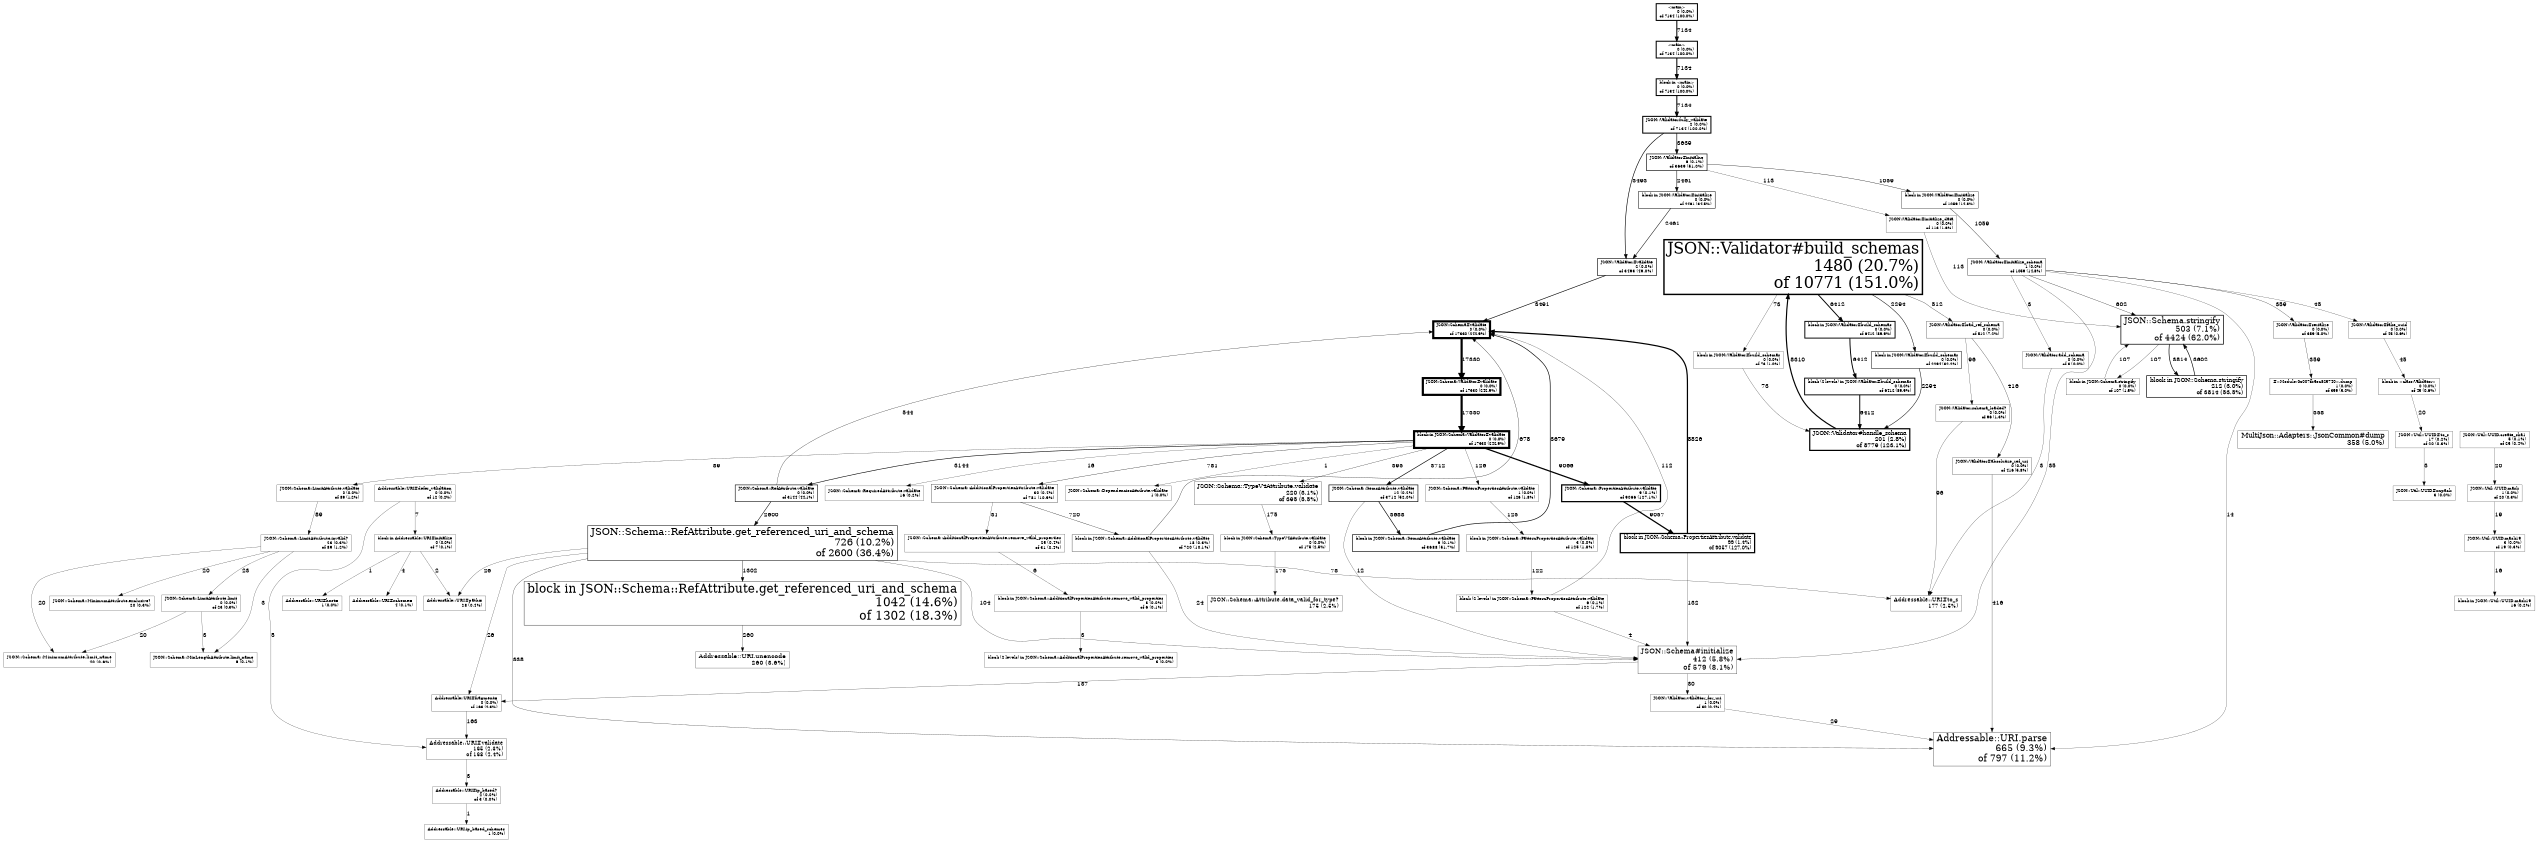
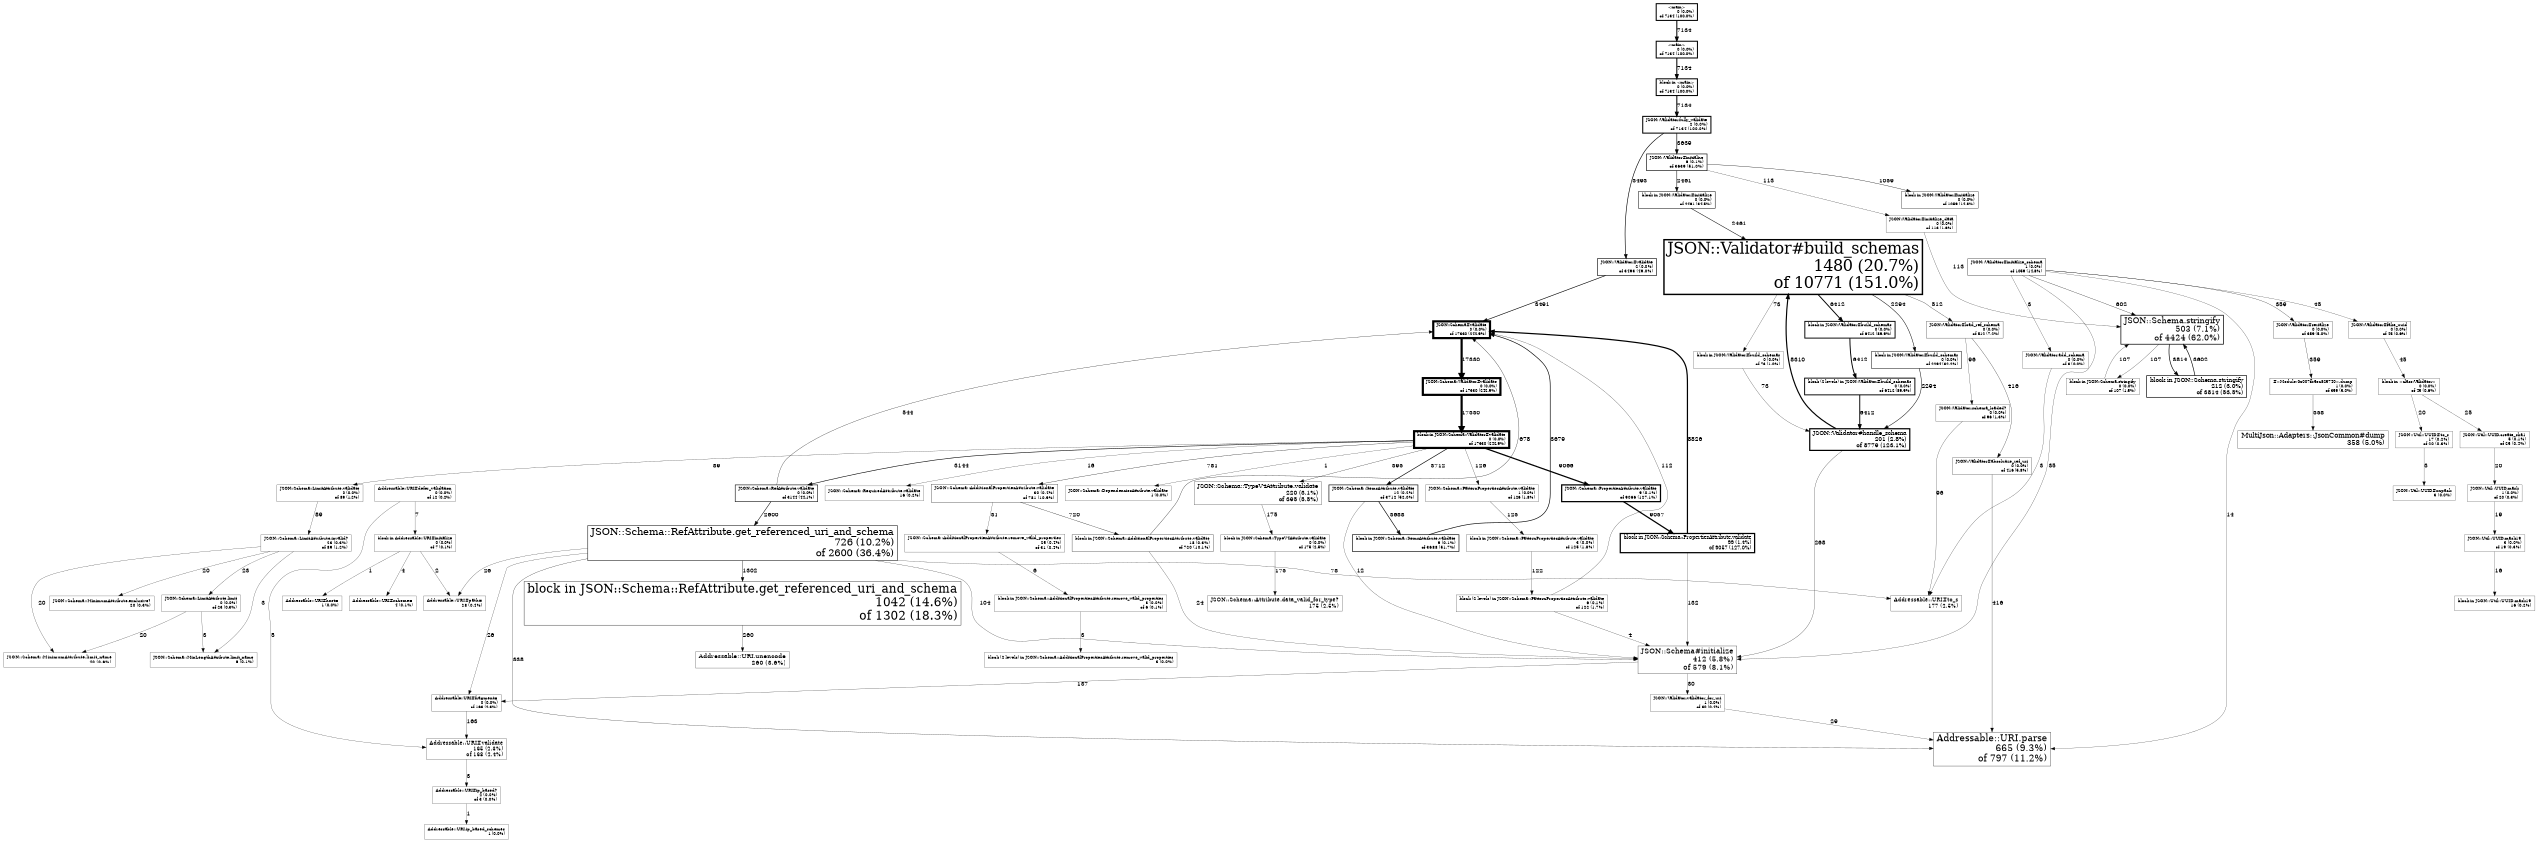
  digraph {
    node [fontsize=10.0 penwidth=0.5008410428931875 shape=box]
    edge [penwidth=0.5008410428931875 weight=3]
    n1 [fontsize=38.0 label="JSON::Validator#build_schemas\n1480 (20.7%)\rof 10771 (151.0%)\r" penwidth=3.519624334174376]
    n2 [label="block in JSON::Validator#build_schemas\n0 (0.0%)\rof 6412 (89.9%)\r" penwidth=2.2975890103728625]
    n3 [label="block in JSON::Validator#build_schemas\n0 (0.0%)\rof 2294 (32.2%)\r" penwidth=1.1431174656574152]
    n4 [label="JSON::Validator#load_ref_schema\n0 (0.0%)\rof 512 (7.2%)\r" penwidth=0.643537987104009]
    n5 [label="block in JSON::Validator#build_schemas\n0 (0.0%)\rof 73 (1.0%)\r" penwidth=0.5204653770675638]
    n6 [label="block (2 levels) in JSON::Validator#build_schemas\n0 (0.0%)\rof 6412 (89.9%)\r" penwidth=2.2975890103728625]
    n7 [fontsize=13.802702702702703 label="JSON::Validator#handle_schema\n201 (2.8%)\rof 8779 (123.1%)\r" penwidth=2.9611718530978415]
    n8 [label="JSON::Validator.schema_loaded?\n0 (0.0%)\rof 96 (1.3%)\r" penwidth=0.5269133725820017]
    n9 [label="JSON::Validator#absolutize_ref_uri\n0 (0.0%)\rof 416 (5.8%)\r" penwidth=0.6166246145220073]
    n10 [fontsize=17.794594594594592 label="JSON::Schema#initialize\n412 (5.8%)\rof 579 (8.1%)\r" penwidth=0.6623212783851976]
    n11 [fontsize=13.348648648648648 label="Addressable::URI#to_s\n177 (2.5%)\r" penwidth=0.5496215306980656]
    n12 [fontsize=22.58108108108108 label="Addressable::URI.parse\n665 (9.3%)\rof 797 (11.2%)\r" penwidth=0.7234370619568264]
    n13 [fontsize=29.713513513513515 label="block in JSON::Schema::RefAttribute.get_referenced_uri_and_schema\n1042 (14.6%)\rof 1302 (18.3%)\r" penwidth=0.8650126156433978]
    n14 [fontsize=14.91891891891892 label="Addressable::URI.unencode\n260 (3.6%)\r" penwidth=0.5728903840762546]
    n15 [fontsize=23.735135135135135 label="JSON::Schema::RefAttribute.get_referenced_uri_and_schema\n726 (10.2%)\rof 2600 (36.4%)\r" penwidth=1.2289038407625457]
    n16 [fontsize=10.52972972972973 label="Addressable::URI#path=\n28 (0.4%)\r" penwidth=0.5078497336697505]
    n17 [label="Addressable::URI#fragment=\n0 (0.0%)\rof 163 (2.3%)\r" penwidth=0.5456966638631904]
    n18 [fontsize=13.121621621621621 label="Addressable::URI#validate\n165 (2.3%)\rof 168 (2.4%)\r" penwidth=0.5470984020185029]
    n19 [fontsize=10.018918918918919 label="JSON::Validator.validator_for_uri\n1 (0.0%)\rof 30 (0.4%)\r" penwidth=0.5084104289318755]
    n20 [fontsize=10.037837837837838 label="Addressable::URI#ip_based?\n2 (0.0%)\rof 3 (0.0%)\r"]
    n21 [label="Addressable::URI#defer_validation\n0 (0.0%)\rof 12 (0.2%)\r" penwidth=0.5033641715727503]
    n22 [label="block in Addressable::URI#initialize\n0 (0.0%)\rof 7 (0.1%)\r" penwidth=0.5019624334174376]
    n23 [fontsize=19.516216216216215 label="JSON::Schema.stringify\n503 (7.1%)\rof 4424 (62.0%)\r" penwidth=1.7402579198205774]
    n24 [fontsize=14.01081081081081 label="block in JSON::Schema.stringify\n212 (3.0%)\rof 3814 (53.5%)\r" penwidth=1.5692458648724419]
    n25 [label="block in JSON::Schema.stringify\n0 (0.0%)\rof 107 (1.5%)\r" penwidth=0.5299971965236894]
    n26 [fontsize=16.772972972972973 label="MultiJson::Adapters::JsonCommon#dump\n358 (5.0%)\r" penwidth=0.6003644519203812]
    n27 [fontsize=14.162162162162161 label="JSON::Schema::TypeV4Attribute.validate\n220 (3.1%)\rof 395 (5.5%)\r" penwidth=0.6107373142696945]
    n28 [label="block in JSON::Schema::TypeV4Attribute.validate\n0 (0.0%)\rof 175 (2.5%)\r" penwidth=0.5490608354359405]
    n29 [fontsize=13.31081081081081 label="JSON::Schema::Attribute.data_valid_for_type?\n175 (2.5%)\r" penwidth=0.5490608354359405]
    n30 [fontsize=10.018918918918919 label="Addressable::URI.ip_based_schemes\n1 (0.0%)\r" penwidth=0.5002803476310625]
    n31 [fontsize=10.075675675675676 label="Addressable::URI#scheme=\n4 (0.1%)\r" penwidth=0.5011213905242501]
    n32 [fontsize=10.018918918918919 label="Addressable::URI#host=\n1 (0.0%)\r" penwidth=0.5002803476310625]
    n33 [fontsize=11.872972972972972 label="block in JSON::Schema::PropertiesAttribute.validate\n99 (1.4%)\rof 9057 (127.0%)\r" penwidth=3.039108494533221]
    n34 [label="JSON::Schema#validate\n0 (0.0%)\rof 17330 (242.9%)\r" penwidth=5.358424446313428]
    n35 [label="JSON::Schema::Validator#validate\n0 (0.0%)\rof 17330 (242.9%)\r" penwidth=5.358424446313428]
    n36 [label="block in JSON::Schema::Validator#validate\n0 (0.0%)\rof 17330 (242.9%)\r" penwidth=5.358424446313428]
    n37 [fontsize=10.756756756756756 label="JSON::Schema::MinimumAttribute.limit_name\n40 (0.6%)\r" penwidth=0.5112139052425007]
    n38 [fontsize=10.567567567567568 label="JSON::Schema::AdditionalPropertiesAttribute.validate\n30 (0.4%)\rof 781 (10.9%)\r" penwidth=0.7189514998598262]
    n39 [fontsize=10.472972972972974 label="JSON::Schema::AdditionalPropertiesAttribute.remove_valid_properties\n25 (0.4%)\rof 31 (0.4%)\r" penwidth=0.508690776562938]
    n40 [fontsize=10.340540540540541 label="block in JSON::Schema::AdditionalPropertiesAttribute.validate\n18 (0.3%)\rof 720 (10.1%)\r" penwidth=0.7018502943650127]
    n41 [fontsize=10.056756756756757 label="block in JSON::Schema::AdditionalPropertiesAttribute.remove_valid_properties\n3 (0.0%)\rof 6 (0.1%)\r" penwidth=0.5016820857863751]
    n42 [fontsize=10.056756756756757 label="block (2 levels) in JSON::Schema::AdditionalPropertiesAttribute.remove_valid_properties\n3 (0.0%)\r"]
    n43 [fontsize=10.435135135135136 label="JSON::Schema::LimitAttribute.invalid?\n23 (0.3%)\rof 89 (1.2%)\r" penwidth=0.524950939164564]
    n44 [fontsize=10.378378378378379 label="JSON::Schema::MinimumAttribute.exclusive?\n20 (0.3%)\r" penwidth=0.5056069526212503]
    n45 [label="JSON::Schema::LimitAttribute.limit\n0 (0.0%)\rof 23 (0.3%)\r" penwidth=0.5064479955144379]
    n46 [fontsize=10.113513513513514 label="JSON::Schema::MinLengthAttribute.limit_name\n6 (0.1%)\r" penwidth=0.5016820857863751]
    n47 [fontsize=10.321621621621622 label="JSON::Util::UUID#to_s\n17 (0.2%)\rof 20 (0.3%)\r" penwidth=0.5056069526212503]
    n48 [fontsize=10.056756756756757 label="JSON::Util::UUID#unpack\n3 (0.0%)\r"]
    n49 [fontsize=10.302702702702703 label="block in JSON::Util::UUID.mask19\n16 (0.2%)\r" penwidth=0.5044855620970002]
    n50 [fontsize=10.302702702702703 label="JSON::Schema::RequiredAttribute.validate\n16 (0.2%)\r" penwidth=0.5044855620970002]
    n51 [fontsize=10.227027027027027 label="JSON::Schema::ItemsAttribute.validate\n12 (0.2%)\rof 3712 (52.0%)\r" penwidth=1.5406504065040652]
    n52 [fontsize=10.17027027027027 label="block in JSON::Schema::ItemsAttribute.validate\n9 (0.1%)\rof 3688 (51.7%)\r" penwidth=1.5339220633585646]
    n53 [fontsize=10.17027027027027 label="JSON::Schema::PropertiesAttribute.validate\n9 (0.1%)\rof 9066 (127.1%)\r" penwidth=3.041631623212784]
    n54 [fontsize=10.113513513513514 label="JSON::Validator#initialize\n6 (0.1%)\rof 3639 (51.0%)\r" penwidth=1.5201850294365014]
    n55 [label="block in JSON::Validator#initialize\n0 (0.0%)\rof 1059 (14.8%)\r" penwidth=0.796888141295206]
    n56 [label="JSON::Validator#initialize_data\n0 (0.0%)\rof 113 (1.6%)\r" penwidth=0.5316792823100644]
    n57 [label="block in JSON::Validator#initialize\n0 (0.0%)\rof 2461 (34.5%)\r" penwidth=1.1899355200448556]
    n58 [fontsize=10.018918918918919 label="JSON::Validator#initialize_schema\n1 (0.0%)\rof 1059 (14.8%)\r" penwidth=0.796888141295206]
    n59 [label="JSON::Validator#serialize\n0 (0.0%)\rof 359 (5.0%)\r" penwidth=0.6006447995514438]
    n60 [label="JSON::Validator#fake_uuid\n0 (0.0%)\rof 45 (0.6%)\r" penwidth=0.5126156433978133]
    n61 [label="JSON::Validator.add_schema\n0 (0.0%)\rof 3 (0.0%)\r"]
    n62 [fontsize=10.113513513513514 label="block (2 levels) in JSON::Schema::PatternPropertiesAttribute.validate\n6 (0.1%)\rof 122 (1.7%)\r" penwidth=0.5342024109896272]
    n63 [fontsize=10.094594594594595 label="JSON::Util::UUID.create_sha1\n5 (0.1%)\rof 25 (0.4%)\r" penwidth=0.507008690776563]
    n64 [fontsize=10.018918918918919 label="JSON::Util::UUID.mask\n1 (0.0%)\rof 20 (0.3%)\r" penwidth=0.5056069526212503]
    n65 [fontsize=10.056756756756757 label="JSON::Util::UUID.mask19\n3 (0.0%)\rof 19 (0.3%)\r" penwidth=0.5053266049901879]
    n66 [fontsize=10.056756756756757 label="block in JSON::Schema::PatternPropertiesAttribute.validate\n3 (0.0%)\rof 125 (1.8%)\r" penwidth=0.5350434538828147]
    n67 [fontsize=10.037837837837838 label="JSON::Validator.fully_validate\n2 (0.0%)\rof 7134 (100.0%)\r" penwidth=2.5]
    n68 [fontsize=10.037837837837838 label="JSON::Validator#validate\n2 (0.0%)\rof 3493 (49.0%)\r" penwidth=1.4792542753013738]
    n69 [fontsize=10.018918918918919 label="#<Module:0x007fb5ec825740>.dump\n1 (0.0%)\rof 359 (5.0%)\r" penwidth=0.6006447995514438]
    n70 [label="block in <class:Validator>\n0 (0.0%)\rof 45 (0.6%)\r" penwidth=0.5126156433978133]
    n71 [fontsize=10.018918918918919 label="JSON::Schema::DependenciesAttribute.validate\n1 (0.0%)\r" penwidth=0.5002803476310625]
    n72 [fontsize=10.018918918918919 label="JSON::Schema::PatternPropertiesAttribute.validate\n1 (0.0%)\rof 126 (1.8%)\r" penwidth=0.5353238015138773]
    n73 [label="JSON::Schema::RefAttribute.validate\n0 (0.0%)\rof 3144 (44.1%)\r" penwidth=1.3814129520605551]
    n74 [label="JSON::Schema::LimitAttribute.validate\n0 (0.0%)\rof 89 (1.2%)\r" penwidth=0.524950939164564]
    n75 [label="<main>\n0 (0.0%)\rof 7134 (100.0%)\r" penwidth=2.5]
    n76 [label="<main>\n0 (0.0%)\rof 7134 (100.0%)\r" penwidth=2.5]
    n77 [label="block in <main>\n0 (0.0%)\rof 7134 (100.0%)\r" penwidth=2.5]
    n1 -> n2 [label=6412 penwidth=2.2975890103728625 weight=6412]
    n1 -> n3 [label=2294 penwidth=1.1431174656574152 weight=2294]
    n1 -> n4 [label=512 penwidth=0.643537987104009 weight=512]
    n1 -> n5 [label=73 penwidth=0.5204653770675638 weight=73]
    n2 -> n6 [label=6412 penwidth=2.2975890103728625 weight=6412]
    n3 -> n7 [label=2294 penwidth=1.1431174656574152 weight=2294]
    n4 -> n8 [label=96 penwidth=0.5269133725820017 weight=96]
    n4 -> n9 [label=416 penwidth=0.6166246145220073 weight=416]
    n5 -> n7 [label=73 penwidth=0.5204653770675638 weight=73]
    n6 -> n7 [label=6412 penwidth=2.2975890103728625 weight=6412]
    n7 -> n1 [label=8310 penwidth=2.8296888141295207 weight=8310]
+   n7 -> n10 [label=268 penwidth=0.5751331651247547 weight=268]
    n8 -> n11 [label=96 penwidth=0.5269133725820017 weight=96]
    n9 -> n12 [label=416 penwidth=0.6166246145220073 weight=416]
    n10 -> n17 [label=137 penwidth=0.5384076254555649 weight=137]
    n10 -> n19 [label=30 penwidth=0.5084104289318755 weight=30]
    n13 -> n14 [label=260 penwidth=0.5728903840762546 weight=260]
    n15 -> n10 [label=104 penwidth=0.5291561536305018 weight=104]
    n15 -> n11 [label=78 penwidth=0.5218671152228763 weight=78]
    n15 -> n12 [label=338 penwidth=0.5947574992991309 weight=338]
    n15 -> n13 [label=1302 penwidth=0.8650126156433978 weight=1302]
    n15 -> n16 [label=26 penwidth=0.5072890384076254 weight=26]
    n15 -> n17 [label=26 penwidth=0.5072890384076254 weight=26]
    n17 -> n18 [label=163 penwidth=0.5456966638631904 weight=163]
    n18 -> n20 [label=3]
    n19 -> n12 [label=29 penwidth=0.508130081300813 weight=29]
    n20 -> n30 [label=1 penwidth=0.5002803476310625 weight=1]
    n21 -> n18 [label=5 penwidth=0.5014017381553126 weight=5]
    n21 -> n22 [label=7 penwidth=0.5019624334174376 weight=7]
    n22 -> n16 [label=2 penwidth=0.500560695262125 weight=2]
    n22 -> n31 [label=4 penwidth=0.5011213905242501 weight=4]
    n22 -> n32 [label=1 penwidth=0.5002803476310625 weight=1]
    n23 -> n24 [label=3814 penwidth=1.5692458648724419 weight=3814]
    n23 -> n25 [label=107 penwidth=0.5299971965236894 weight=107]
    n24 -> n23 [label=3602 penwidth=1.509812167087188 weight=3602]
    n25 -> n23 [label=107 penwidth=0.5299971965236894 weight=107]
    n27 -> n28 [label=175 penwidth=0.5490608354359405 weight=175]
    n28 -> n29 [label=175 penwidth=0.5490608354359405 weight=175]
    n33 -> n10 [label=132 penwidth=0.5370058873002523 weight=132]
    n33 -> n34 [label=8826 penwidth=2.9743481917577794 weight=8826]
    n34 -> n35 [label=17330 penwidth=5.358424446313428 weight=17330]
    n35 -> n36 [label=17330 penwidth=5.358424446313428 weight=17330]
    n36 -> n27 [label=395 penwidth=0.6107373142696945 weight=395]
    n36 -> n38 [label=781 penwidth=0.7189514998598262 weight=781]
    n36 -> n50 [label=16 penwidth=0.5044855620970002 weight=16]
    n36 -> n51 [label=3712 penwidth=1.5406504065040652 weight=3712]
    n36 -> n53 [label=9066 penwidth=3.041631623212784 weight=9066]
    n36 -> n71 [label=1 penwidth=0.5002803476310625 weight=1]
    n36 -> n72 [label=126 penwidth=0.5353238015138773 weight=126]
    n36 -> n73 [label=3144 penwidth=1.3814129520605551 weight=3144]
    n36 -> n74 [label=89 penwidth=0.524950939164564 weight=89]
    n38 -> n39 [label=31 penwidth=0.508690776562938 weight=31]
    n38 -> n40 [label=720 penwidth=0.7018502943650127 weight=720]
    n39 -> n41 [label=6 penwidth=0.5016820857863751 weight=6]
    n40 -> n10 [label=24 penwidth=0.5067283431455004 weight=24]
    n40 -> n34 [label=678 penwidth=0.6900756938603869 weight=678]
    n41 -> n42 [label=3]
    n43 -> n37 [label=20 penwidth=0.5056069526212503 weight=20]
    n43 -> n44 [label=20 penwidth=0.5056069526212503 weight=20]
    n43 -> n45 [label=23 penwidth=0.5064479955144379 weight=23]
    n43 -> n46 [label=3]
    n45 -> n37 [label=20 penwidth=0.5056069526212503 weight=20]
    n45 -> n46 [label=3]
    n47 -> n48 [label=3]
    n51 -> n10 [label=12 penwidth=0.5033641715727503 weight=12]
    n51 -> n52 [label=3688 penwidth=1.5339220633585646 weight=3688]
    n52 -> n34 [label=3679 penwidth=1.531398934679002 weight=3679]
    n53 -> n33 [label=9057 penwidth=3.039108494533221 weight=9057]
    n54 -> n55 [label=1059 penwidth=0.796888141295206 weight=1059]
    n54 -> n56 [label=113 penwidth=0.5316792823100644 weight=113]
    n54 -> n57 [label=2461 penwidth=1.1899355200448556 weight=2461]
-   n55 -> n58 [label=1059 penwidth=0.796888141295206 weight=1059]
    n56 -> n23 [label=113 penwidth=0.5316792823100644 weight=113]
-   n57 -> n68 [label=2461 penwidth=1.1899355200448556 weight=2461]
+   n57 -> n1 [label=2461 penwidth=1.1899355200448556 weight=2461]
    n58 -> n10 [label=35 penwidth=0.5098121670871881 weight=35]
    n58 -> n12 [label=14 penwidth=0.5039248668348753 weight=14]
    n58 -> n23 [label=602 penwidth=0.6687692738996356 weight=602]
    n58 -> n59 [label=359 penwidth=0.6006447995514438 weight=359]
    n58 -> n60 [label=45 penwidth=0.5126156433978133 weight=45]
    n58 -> n61 [label=3]
    n59 -> n69 [label=359 penwidth=0.6006447995514438 weight=359]
    n60 -> n70 [label=45 penwidth=0.5126156433978133 weight=45]
    n61 -> n11 [label=3]
    n62 -> n10 [label=4 penwidth=0.5011213905242501 weight=4]
    n62 -> n34 [label=112 penwidth=0.531398934679002 weight=112]
    n63 -> n64 [label=20 penwidth=0.5056069526212503 weight=20]
    n64 -> n65 [label=19 penwidth=0.5053266049901879 weight=19]
    n65 -> n49 [label=16 penwidth=0.5044855620970002 weight=16]
    n66 -> n62 [label=122 penwidth=0.5342024109896272 weight=122]
    n67 -> n54 [label=3639 penwidth=1.5201850294365014 weight=3639]
    n67 -> n68 [label=3493 penwidth=1.4792542753013738 weight=3493]
    n68 -> n34 [label=3491 penwidth=1.4786935800392487 weight=3491]
    n69 -> n26 [label=358 penwidth=0.6003644519203812 weight=358]
    n70 -> n47 [label=20 penwidth=0.5056069526212503 weight=20]
+   n70 -> n63 [label=25 penwidth=0.507008690776563 weight=25]
    n72 -> n66 [label=125 penwidth=0.5350434538828147 weight=125]
    n73 -> n15 [label=2600 penwidth=1.2289038407625457 weight=2600]
    n73 -> n34 [label=544 penwidth=0.6525091112980095 weight=544]
    n74 -> n43 [label=89 penwidth=0.524950939164564 weight=89]
    n75 -> n76 [label=7134 penwidth=2.5 weight=7134]
    n76 -> n77 [label=7134 penwidth=2.5 weight=7134]
    n77 -> n67 [label=7134 penwidth=2.5 weight=7134]
  }
